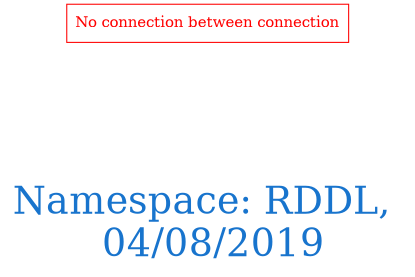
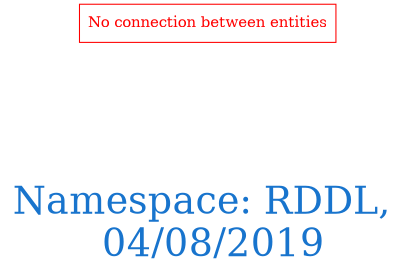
  digraph {
    fontcolor=dodgerblue3
    fontsize=36
    label="\n\n\nNamespace: RDDL, \n 04/08/2019"
    rankdir=LR
-   "No connection between entities" [color=red fontcolor=red shape=polygon label="No connection between connection"]
+   "No connection between entities" [color=red fontcolor=red shape=polygon]
  }
